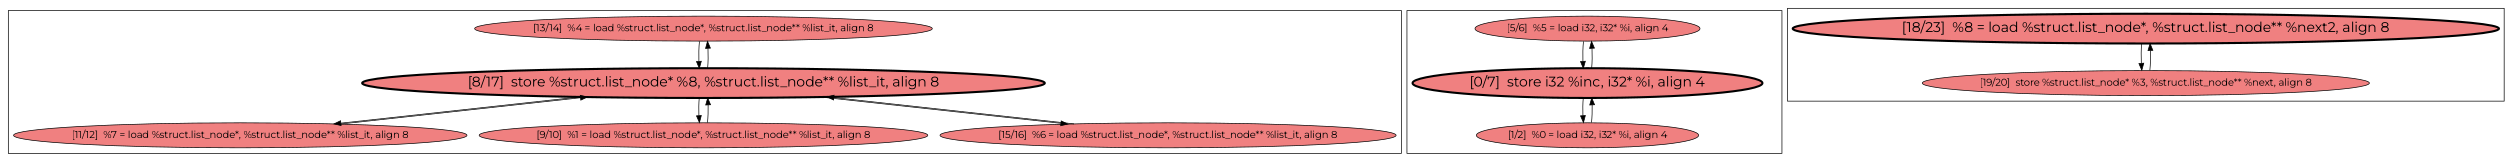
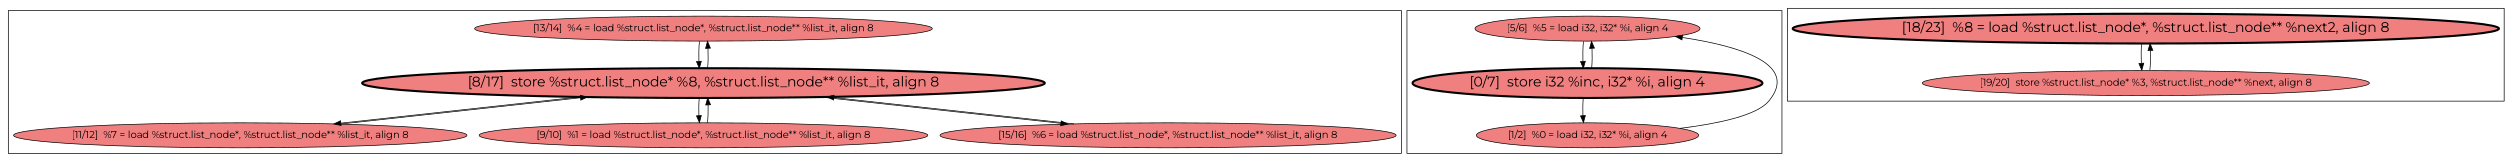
  digraph {
    fontname=Montserrat
    node [fillcolor=lightcoral fontname=Montserrat shape=ellipse style=filled]
    edge [fontname=Montserrat]
    n1 [label="[13/14]  %4 = load %struct.list_node*, %struct.list_node** %list_it, align 8"]
    n2 [fontsize=20 label="[8/17]  store %struct.list_node* %8, %struct.list_node** %list_it, align 8" penwidth=3.0]
    n3 [label="[11/12]  %7 = load %struct.list_node*, %struct.list_node** %list_it, align 8"]
    n4 [label="[9/10]  %1 = load %struct.list_node*, %struct.list_node** %list_it, align 8"]
    n5 [label="[15/16]  %6 = load %struct.list_node*, %struct.list_node** %list_it, align 8"]
    n6 [label="[5/6]  %5 = load i32, i32* %i, align 4"]
    n7 [fontsize=20 label="[0/7]  store i32 %inc, i32* %i, align 4" penwidth=3.0]
    n8 [label="[1/2]  %0 = load i32, i32* %i, align 4"]
    n9 [fontsize=20 label="[18/23]  %8 = load %struct.list_node*, %struct.list_node** %next2, align 8" penwidth=3.0]
    n10 [label="[19/20]  store %struct.list_node* %3, %struct.list_node** %next, align 8"]
    subgraph cluster_1 {
      n1
      n2
      n3
      n4
      n5
    }
    subgraph cluster_2 {
      n6
      n7
      n8
    }
    subgraph cluster_3 {
      n9
      n10
    }
    n1 -> n2
    n2 -> n1
    n2 -> n3
    n2 -> n4
    n2 -> n5
    n3 -> n2
    n4 -> n2
    n5 -> n2
    n6 -> n7
    n7 -> n6
    n7 -> n8
-   n8 -> n7
+   n8 -> n6
    n9 -> n10
    n10 -> n9
  }
